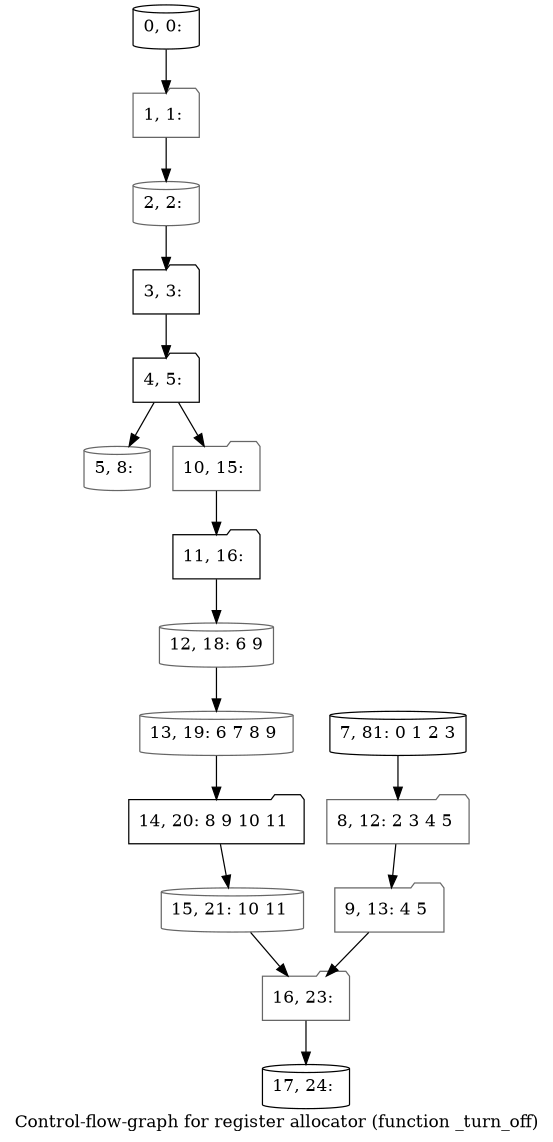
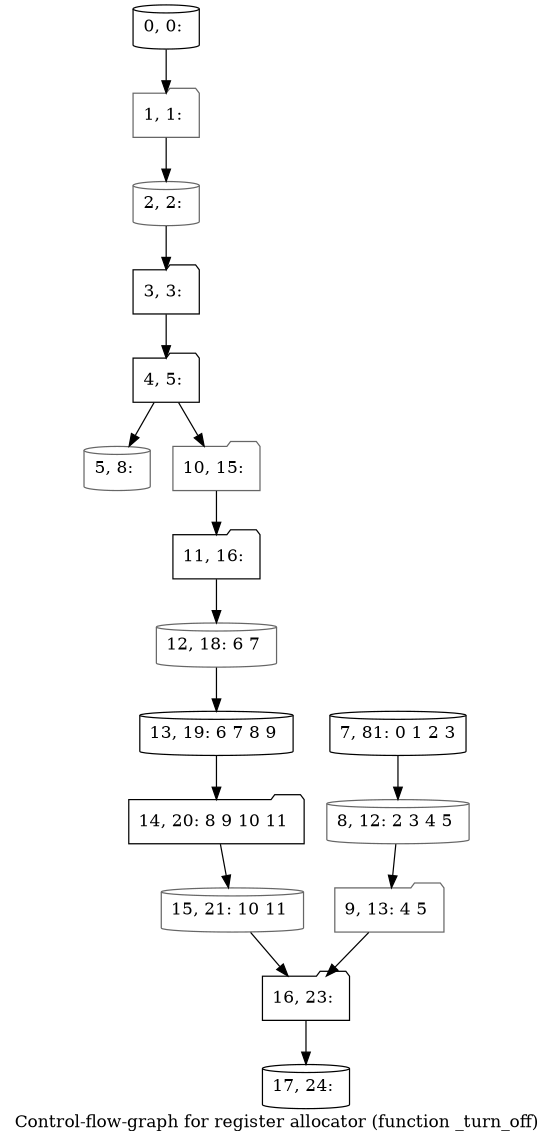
  digraph {
    label="Control-flow-graph for register allocator (function _turn_off)"
    node [color=gray40 shape=cylinder]
    n1 [color=black label="0, 0: "]
    n2 [label="1, 1: " shape=folder]
    n3 [label="2, 2: "]
    n4 [color=black label="3, 3: " shape=folder]
    n5 [color=black label="4, 5: " shape=folder]
    n6 [label="5, 8: "]
    n7 [label="10, 15: " shape=folder]
    n8 [color=black label="11, 16: " shape=folder]
    n9 [color=black label="7, 81: 0 1 2 3"]
-   n10 [label="8, 12: 2 3 4 5 " shape=folder]
+   n10 [label="8, 12: 2 3 4 5 "]
    n11 [label="9, 13: 4 5 " shape=folder]
-   n12 [label="16, 23: " shape=folder]
+   n12 [color=black label="16, 23: " shape=folder]
    n13 [color=black label="17, 24: "]
-   n14 [label="12, 18: 6 9"]
-   n15 [label="13, 19: 6 7 8 9 "]
+   n14 [label="12, 18: 6 7 "]
+   n15 [color=black label="13, 19: 6 7 8 9 "]
    n16 [color=black label="14, 20: 8 9 10 11 " shape=folder]
    n17 [label="15, 21: 10 11 "]
    n1 -> n2
    n2 -> n3
    n3 -> n4
    n4 -> n5
    n5 -> n6
    n5 -> n7
    n7 -> n8
    n8 -> n14
    n9 -> n10
    n10 -> n11
    n11 -> n12
    n12 -> n13
    n14 -> n15
    n15 -> n16
    n16 -> n17
    n17 -> n12
  }
